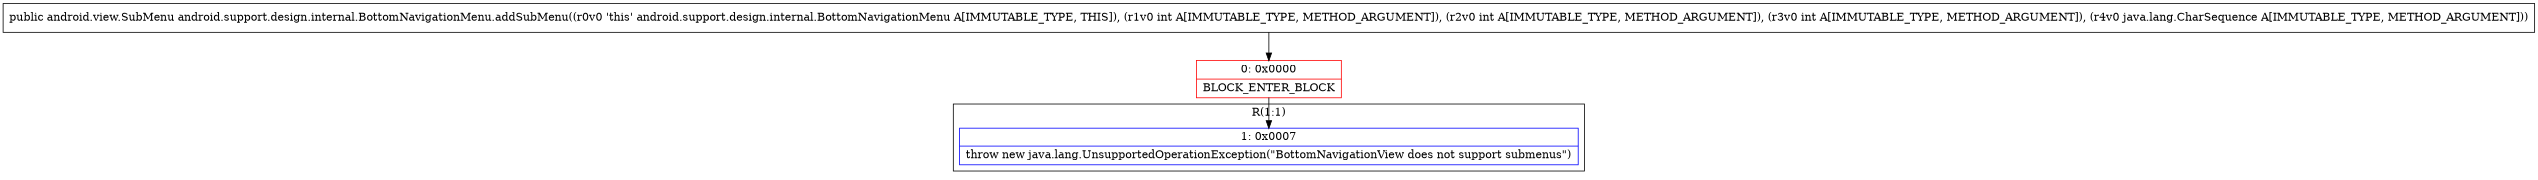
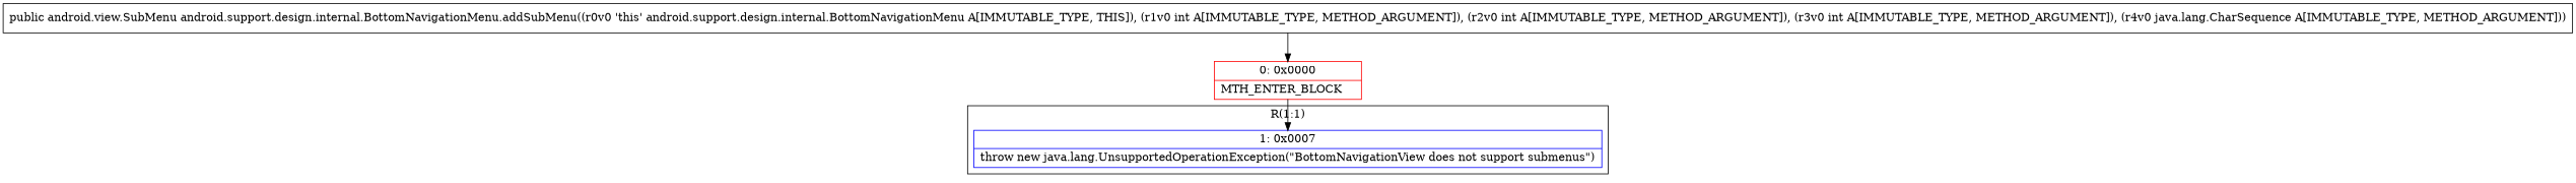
  digraph {
    node [shape=record]
    n1 [color=blue label="{1\:\ 0x0007|throw new java.lang.UnsupportedOperationException(\"BottomNavigationView does not support submenus\")\l}"]
-   n2 [color=red label="{0\:\ 0x0000|BLOCK_ENTER_BLOCK\l}"]
+   n2 [color=red label="{0\:\ 0x0000|MTH_ENTER_BLOCK\l}"]
    n3 [label="{public android.view.SubMenu android.support.design.internal.BottomNavigationMenu.addSubMenu((r0v0 'this' android.support.design.internal.BottomNavigationMenu A[IMMUTABLE_TYPE, THIS]), (r1v0 int A[IMMUTABLE_TYPE, METHOD_ARGUMENT]), (r2v0 int A[IMMUTABLE_TYPE, METHOD_ARGUMENT]), (r3v0 int A[IMMUTABLE_TYPE, METHOD_ARGUMENT]), (r4v0 java.lang.CharSequence A[IMMUTABLE_TYPE, METHOD_ARGUMENT])) }"]
    subgraph cluster_1 {
      label="R(1:1)"
      n1
    }
    n2 -> n1
    n3 -> n2
  }
